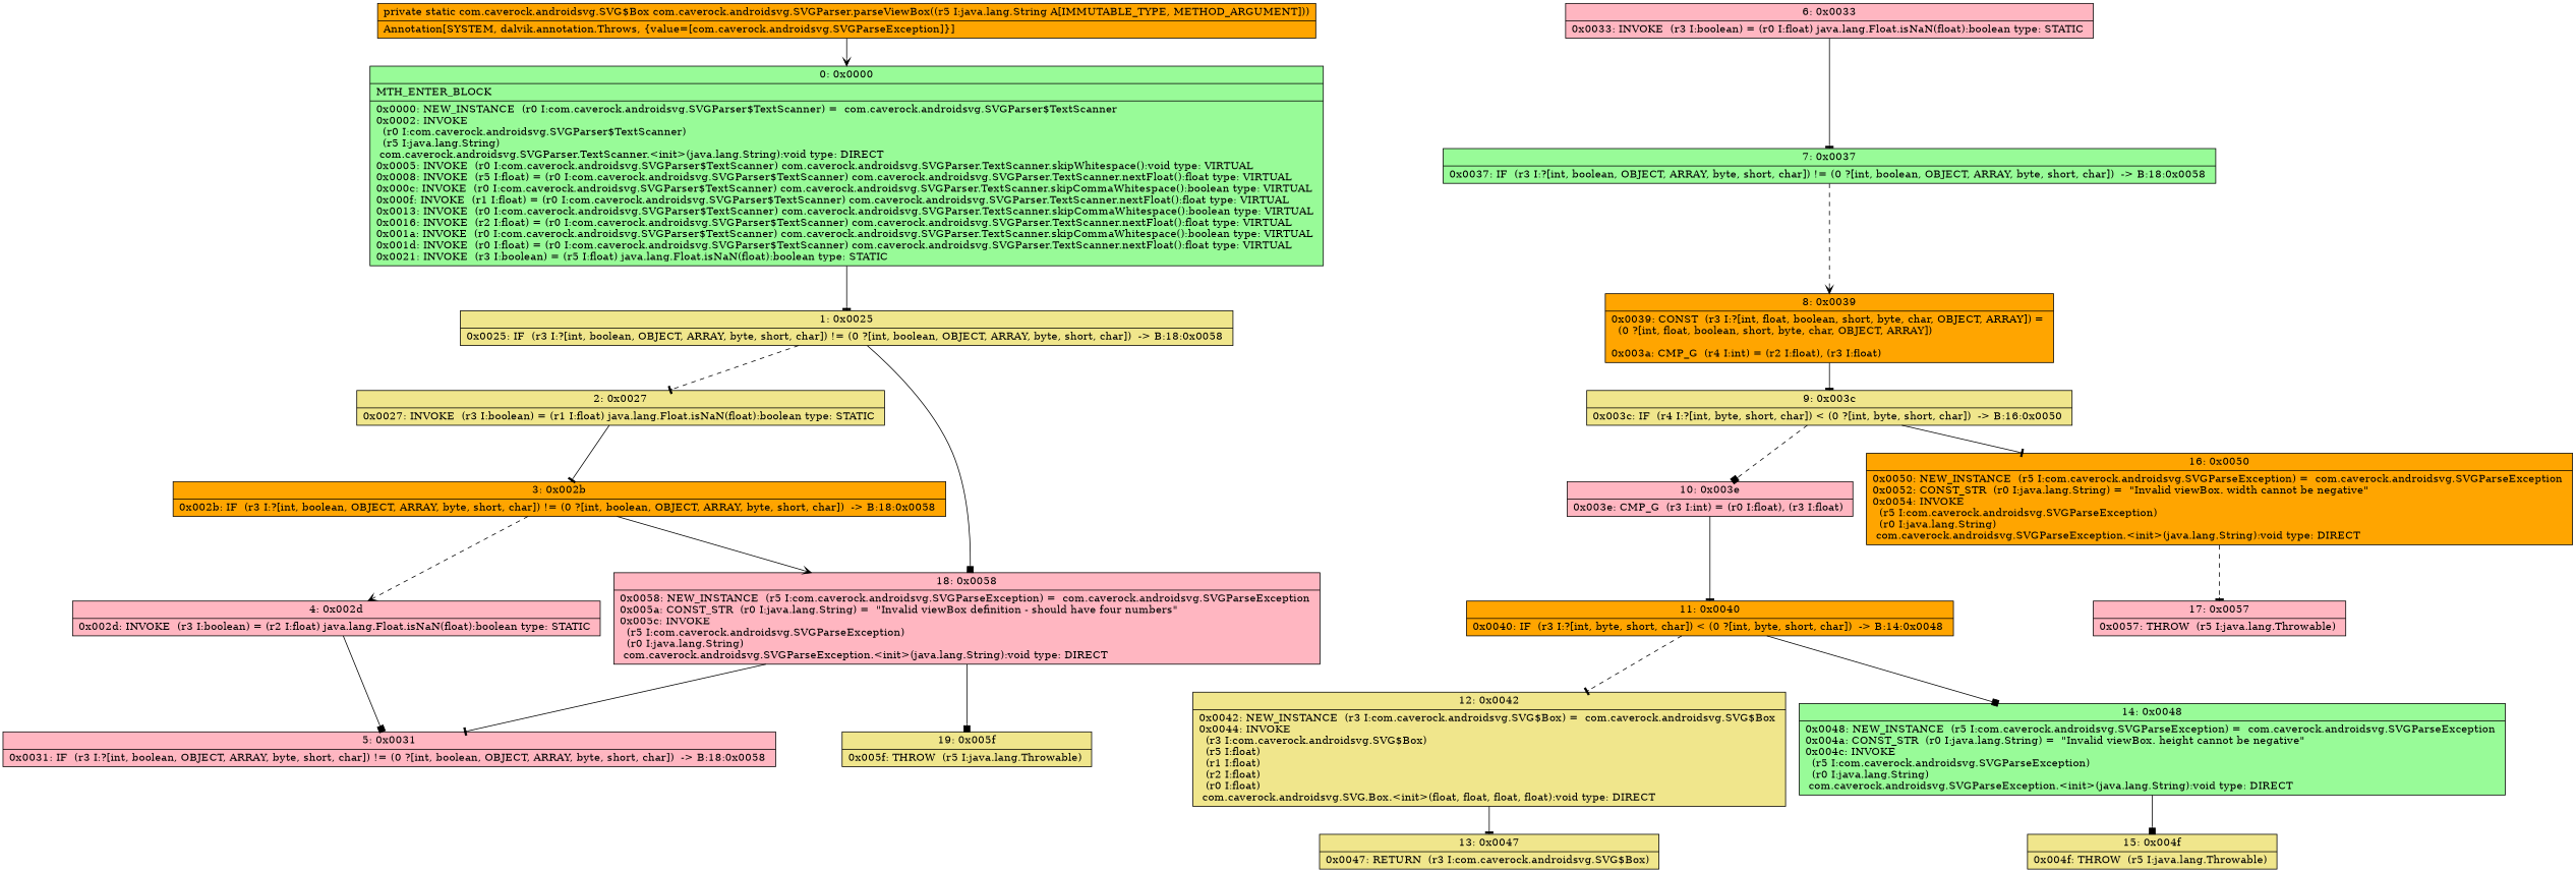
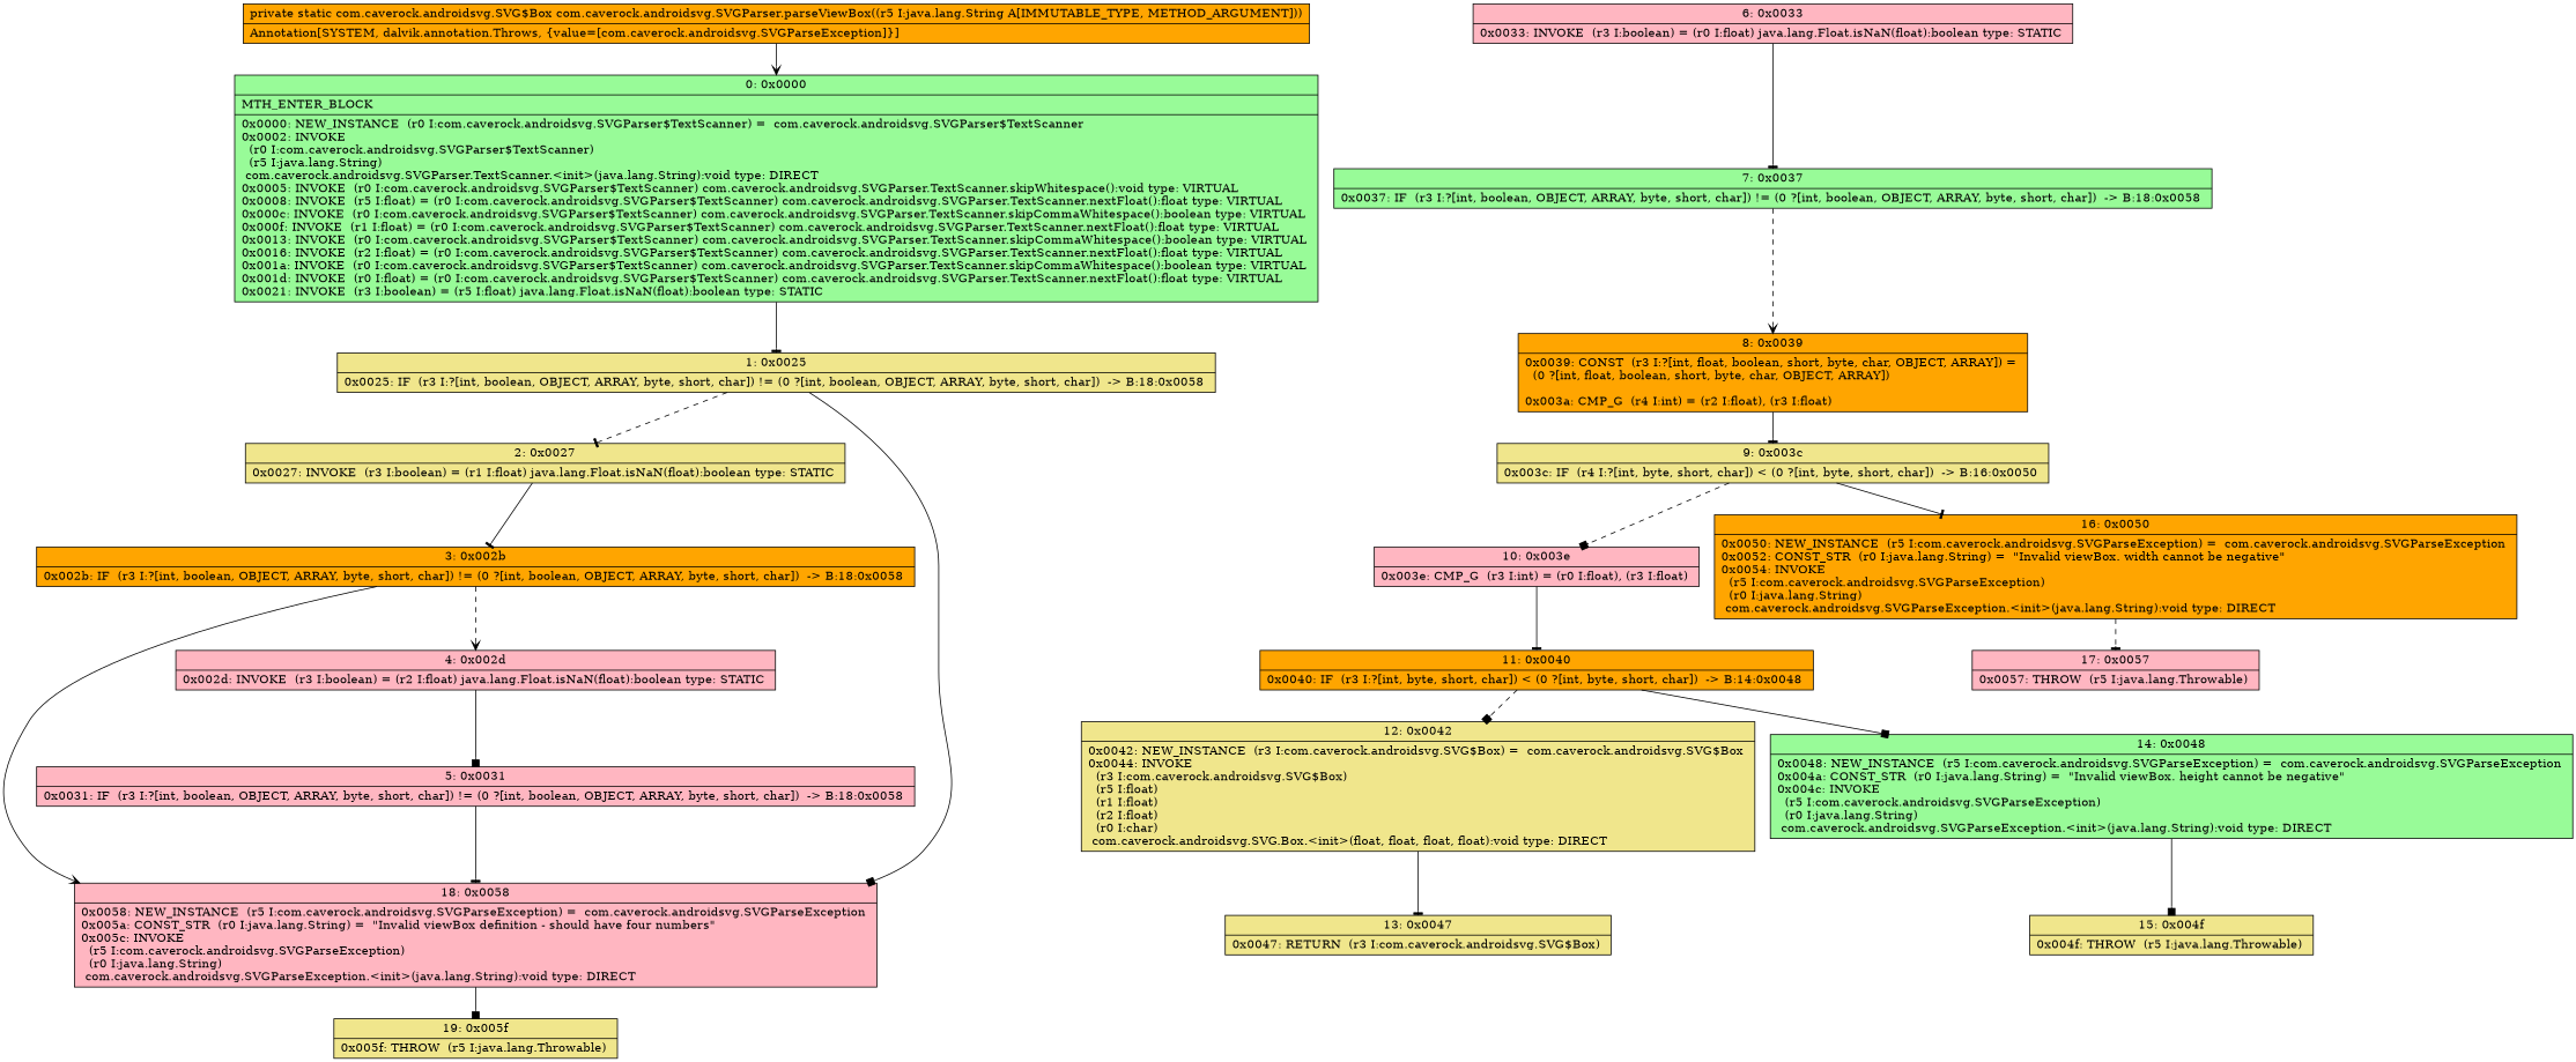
  digraph {
    node [fillcolor=khaki shape=record style=filled]
    edge [arrowhead=tee]
    n1 [fillcolor=palegreen label="{0\:\ 0x0000|MTH_ENTER_BLOCK\l|0x0000: NEW_INSTANCE  (r0 I:com.caverock.androidsvg.SVGParser$TextScanner) =  com.caverock.androidsvg.SVGParser$TextScanner \l0x0002: INVOKE  \l  (r0 I:com.caverock.androidsvg.SVGParser$TextScanner)\l  (r5 I:java.lang.String)\l com.caverock.androidsvg.SVGParser.TextScanner.\<init\>(java.lang.String):void type: DIRECT \l0x0005: INVOKE  (r0 I:com.caverock.androidsvg.SVGParser$TextScanner) com.caverock.androidsvg.SVGParser.TextScanner.skipWhitespace():void type: VIRTUAL \l0x0008: INVOKE  (r5 I:float) = (r0 I:com.caverock.androidsvg.SVGParser$TextScanner) com.caverock.androidsvg.SVGParser.TextScanner.nextFloat():float type: VIRTUAL \l0x000c: INVOKE  (r0 I:com.caverock.androidsvg.SVGParser$TextScanner) com.caverock.androidsvg.SVGParser.TextScanner.skipCommaWhitespace():boolean type: VIRTUAL \l0x000f: INVOKE  (r1 I:float) = (r0 I:com.caverock.androidsvg.SVGParser$TextScanner) com.caverock.androidsvg.SVGParser.TextScanner.nextFloat():float type: VIRTUAL \l0x0013: INVOKE  (r0 I:com.caverock.androidsvg.SVGParser$TextScanner) com.caverock.androidsvg.SVGParser.TextScanner.skipCommaWhitespace():boolean type: VIRTUAL \l0x0016: INVOKE  (r2 I:float) = (r0 I:com.caverock.androidsvg.SVGParser$TextScanner) com.caverock.androidsvg.SVGParser.TextScanner.nextFloat():float type: VIRTUAL \l0x001a: INVOKE  (r0 I:com.caverock.androidsvg.SVGParser$TextScanner) com.caverock.androidsvg.SVGParser.TextScanner.skipCommaWhitespace():boolean type: VIRTUAL \l0x001d: INVOKE  (r0 I:float) = (r0 I:com.caverock.androidsvg.SVGParser$TextScanner) com.caverock.androidsvg.SVGParser.TextScanner.nextFloat():float type: VIRTUAL \l0x0021: INVOKE  (r3 I:boolean) = (r5 I:float) java.lang.Float.isNaN(float):boolean type: STATIC \l}"]
    n2 [label="{1\:\ 0x0025|0x0025: IF  (r3 I:?[int, boolean, OBJECT, ARRAY, byte, short, char]) != (0 ?[int, boolean, OBJECT, ARRAY, byte, short, char])  \-\> B:18:0x0058 \l}"]
    n3 [label="{2\:\ 0x0027|0x0027: INVOKE  (r3 I:boolean) = (r1 I:float) java.lang.Float.isNaN(float):boolean type: STATIC \l}"]
    n4 [fillcolor=lightpink label="{18\:\ 0x0058|0x0058: NEW_INSTANCE  (r5 I:com.caverock.androidsvg.SVGParseException) =  com.caverock.androidsvg.SVGParseException \l0x005a: CONST_STR  (r0 I:java.lang.String) =  \"Invalid viewBox definition \- should have four numbers\" \l0x005c: INVOKE  \l  (r5 I:com.caverock.androidsvg.SVGParseException)\l  (r0 I:java.lang.String)\l com.caverock.androidsvg.SVGParseException.\<init\>(java.lang.String):void type: DIRECT \l}"]
    n5 [fillcolor=orange label="{3\:\ 0x002b|0x002b: IF  (r3 I:?[int, boolean, OBJECT, ARRAY, byte, short, char]) != (0 ?[int, boolean, OBJECT, ARRAY, byte, short, char])  \-\> B:18:0x0058 \l}"]
    n6 [label="{19\:\ 0x005f|0x005f: THROW  (r5 I:java.lang.Throwable) \l}"]
    n7 [fillcolor=lightpink label="{4\:\ 0x002d|0x002d: INVOKE  (r3 I:boolean) = (r2 I:float) java.lang.Float.isNaN(float):boolean type: STATIC \l}"]
    n8 [fillcolor=lightpink label="{5\:\ 0x0031|0x0031: IF  (r3 I:?[int, boolean, OBJECT, ARRAY, byte, short, char]) != (0 ?[int, boolean, OBJECT, ARRAY, byte, short, char])  \-\> B:18:0x0058 \l}"]
    n9 [fillcolor=lightpink label="{6\:\ 0x0033|0x0033: INVOKE  (r3 I:boolean) = (r0 I:float) java.lang.Float.isNaN(float):boolean type: STATIC \l}"]
    n10 [fillcolor=palegreen label="{7\:\ 0x0037|0x0037: IF  (r3 I:?[int, boolean, OBJECT, ARRAY, byte, short, char]) != (0 ?[int, boolean, OBJECT, ARRAY, byte, short, char])  \-\> B:18:0x0058 \l}"]
    n11 [fillcolor=orange label="{8\:\ 0x0039|0x0039: CONST  (r3 I:?[int, float, boolean, short, byte, char, OBJECT, ARRAY]) = \l  (0 ?[int, float, boolean, short, byte, char, OBJECT, ARRAY])\l \l0x003a: CMP_G  (r4 I:int) = (r2 I:float), (r3 I:float) \l}"]
    n12 [label="{9\:\ 0x003c|0x003c: IF  (r4 I:?[int, byte, short, char]) \< (0 ?[int, byte, short, char])  \-\> B:16:0x0050 \l}"]
    n13 [fillcolor=lightpink label="{10\:\ 0x003e|0x003e: CMP_G  (r3 I:int) = (r0 I:float), (r3 I:float) \l}"]
    n14 [fillcolor=orange label="{16\:\ 0x0050|0x0050: NEW_INSTANCE  (r5 I:com.caverock.androidsvg.SVGParseException) =  com.caverock.androidsvg.SVGParseException \l0x0052: CONST_STR  (r0 I:java.lang.String) =  \"Invalid viewBox. width cannot be negative\" \l0x0054: INVOKE  \l  (r5 I:com.caverock.androidsvg.SVGParseException)\l  (r0 I:java.lang.String)\l com.caverock.androidsvg.SVGParseException.\<init\>(java.lang.String):void type: DIRECT \l}"]
    n15 [fillcolor=orange label="{11\:\ 0x0040|0x0040: IF  (r3 I:?[int, byte, short, char]) \< (0 ?[int, byte, short, char])  \-\> B:14:0x0048 \l}"]
    n16 [fillcolor=lightpink label="{17\:\ 0x0057|0x0057: THROW  (r5 I:java.lang.Throwable) \l}"]
-   n17 [label="{12\:\ 0x0042|0x0042: NEW_INSTANCE  (r3 I:com.caverock.androidsvg.SVG$Box) =  com.caverock.androidsvg.SVG$Box \l0x0044: INVOKE  \l  (r3 I:com.caverock.androidsvg.SVG$Box)\l  (r5 I:float)\l  (r1 I:float)\l  (r2 I:float)\l  (r0 I:float)\l com.caverock.androidsvg.SVG.Box.\<init\>(float, float, float, float):void type: DIRECT \l}"]
+   n17 [label="{12\:\ 0x0042|0x0042: NEW_INSTANCE  (r3 I:com.caverock.androidsvg.SVG$Box) =  com.caverock.androidsvg.SVG$Box \l0x0044: INVOKE  \l  (r3 I:com.caverock.androidsvg.SVG$Box)\l  (r5 I:float)\l  (r1 I:float)\l  (r2 I:float)\l  (r0 I:char)\l com.caverock.androidsvg.SVG.Box.\<init\>(float, float, float, float):void type: DIRECT \l}"]
    n18 [fillcolor=palegreen label="{14\:\ 0x0048|0x0048: NEW_INSTANCE  (r5 I:com.caverock.androidsvg.SVGParseException) =  com.caverock.androidsvg.SVGParseException \l0x004a: CONST_STR  (r0 I:java.lang.String) =  \"Invalid viewBox. height cannot be negative\" \l0x004c: INVOKE  \l  (r5 I:com.caverock.androidsvg.SVGParseException)\l  (r0 I:java.lang.String)\l com.caverock.androidsvg.SVGParseException.\<init\>(java.lang.String):void type: DIRECT \l}"]
    n19 [label="{13\:\ 0x0047|0x0047: RETURN  (r3 I:com.caverock.androidsvg.SVG$Box) \l}"]
    n20 [label="{15\:\ 0x004f|0x004f: THROW  (r5 I:java.lang.Throwable) \l}"]
    n21 [fillcolor=orange label="{private static com.caverock.androidsvg.SVG$Box com.caverock.androidsvg.SVGParser.parseViewBox((r5 I:java.lang.String A[IMMUTABLE_TYPE, METHOD_ARGUMENT]))  | Annotation[SYSTEM, dalvik.annotation.Throws, \{value=[com.caverock.androidsvg.SVGParseException]\}]\l}"]
    n1 -> n2
    n2 -> n3 [style=dashed]
    n2 -> n4 [arrowhead=box]
    n3 -> n5
    n4 -> n6 [arrowhead=box]
    n5 -> n4 [arrowhead=vee]
    n5 -> n7 [arrowhead=vee style=dashed]
    n7 -> n8 [arrowhead=box]
-   n4 -> n8
+   n8 -> n4
    n9 -> n10
    n10 -> n11 [arrowhead=vee style=dashed]
    n11 -> n12
    n12 -> n13 [arrowhead=box style=dashed]
    n12 -> n14
    n13 -> n15
    n14 -> n16 [style=dashed]
-   n15 -> n17 [style=dashed]
+   n15 -> n17 [arrowhead=box style=dashed]
    n15 -> n18 [arrowhead=box]
    n17 -> n19
    n18 -> n20 [arrowhead=box]
    n21 -> n1 [arrowhead=vee]
  }
